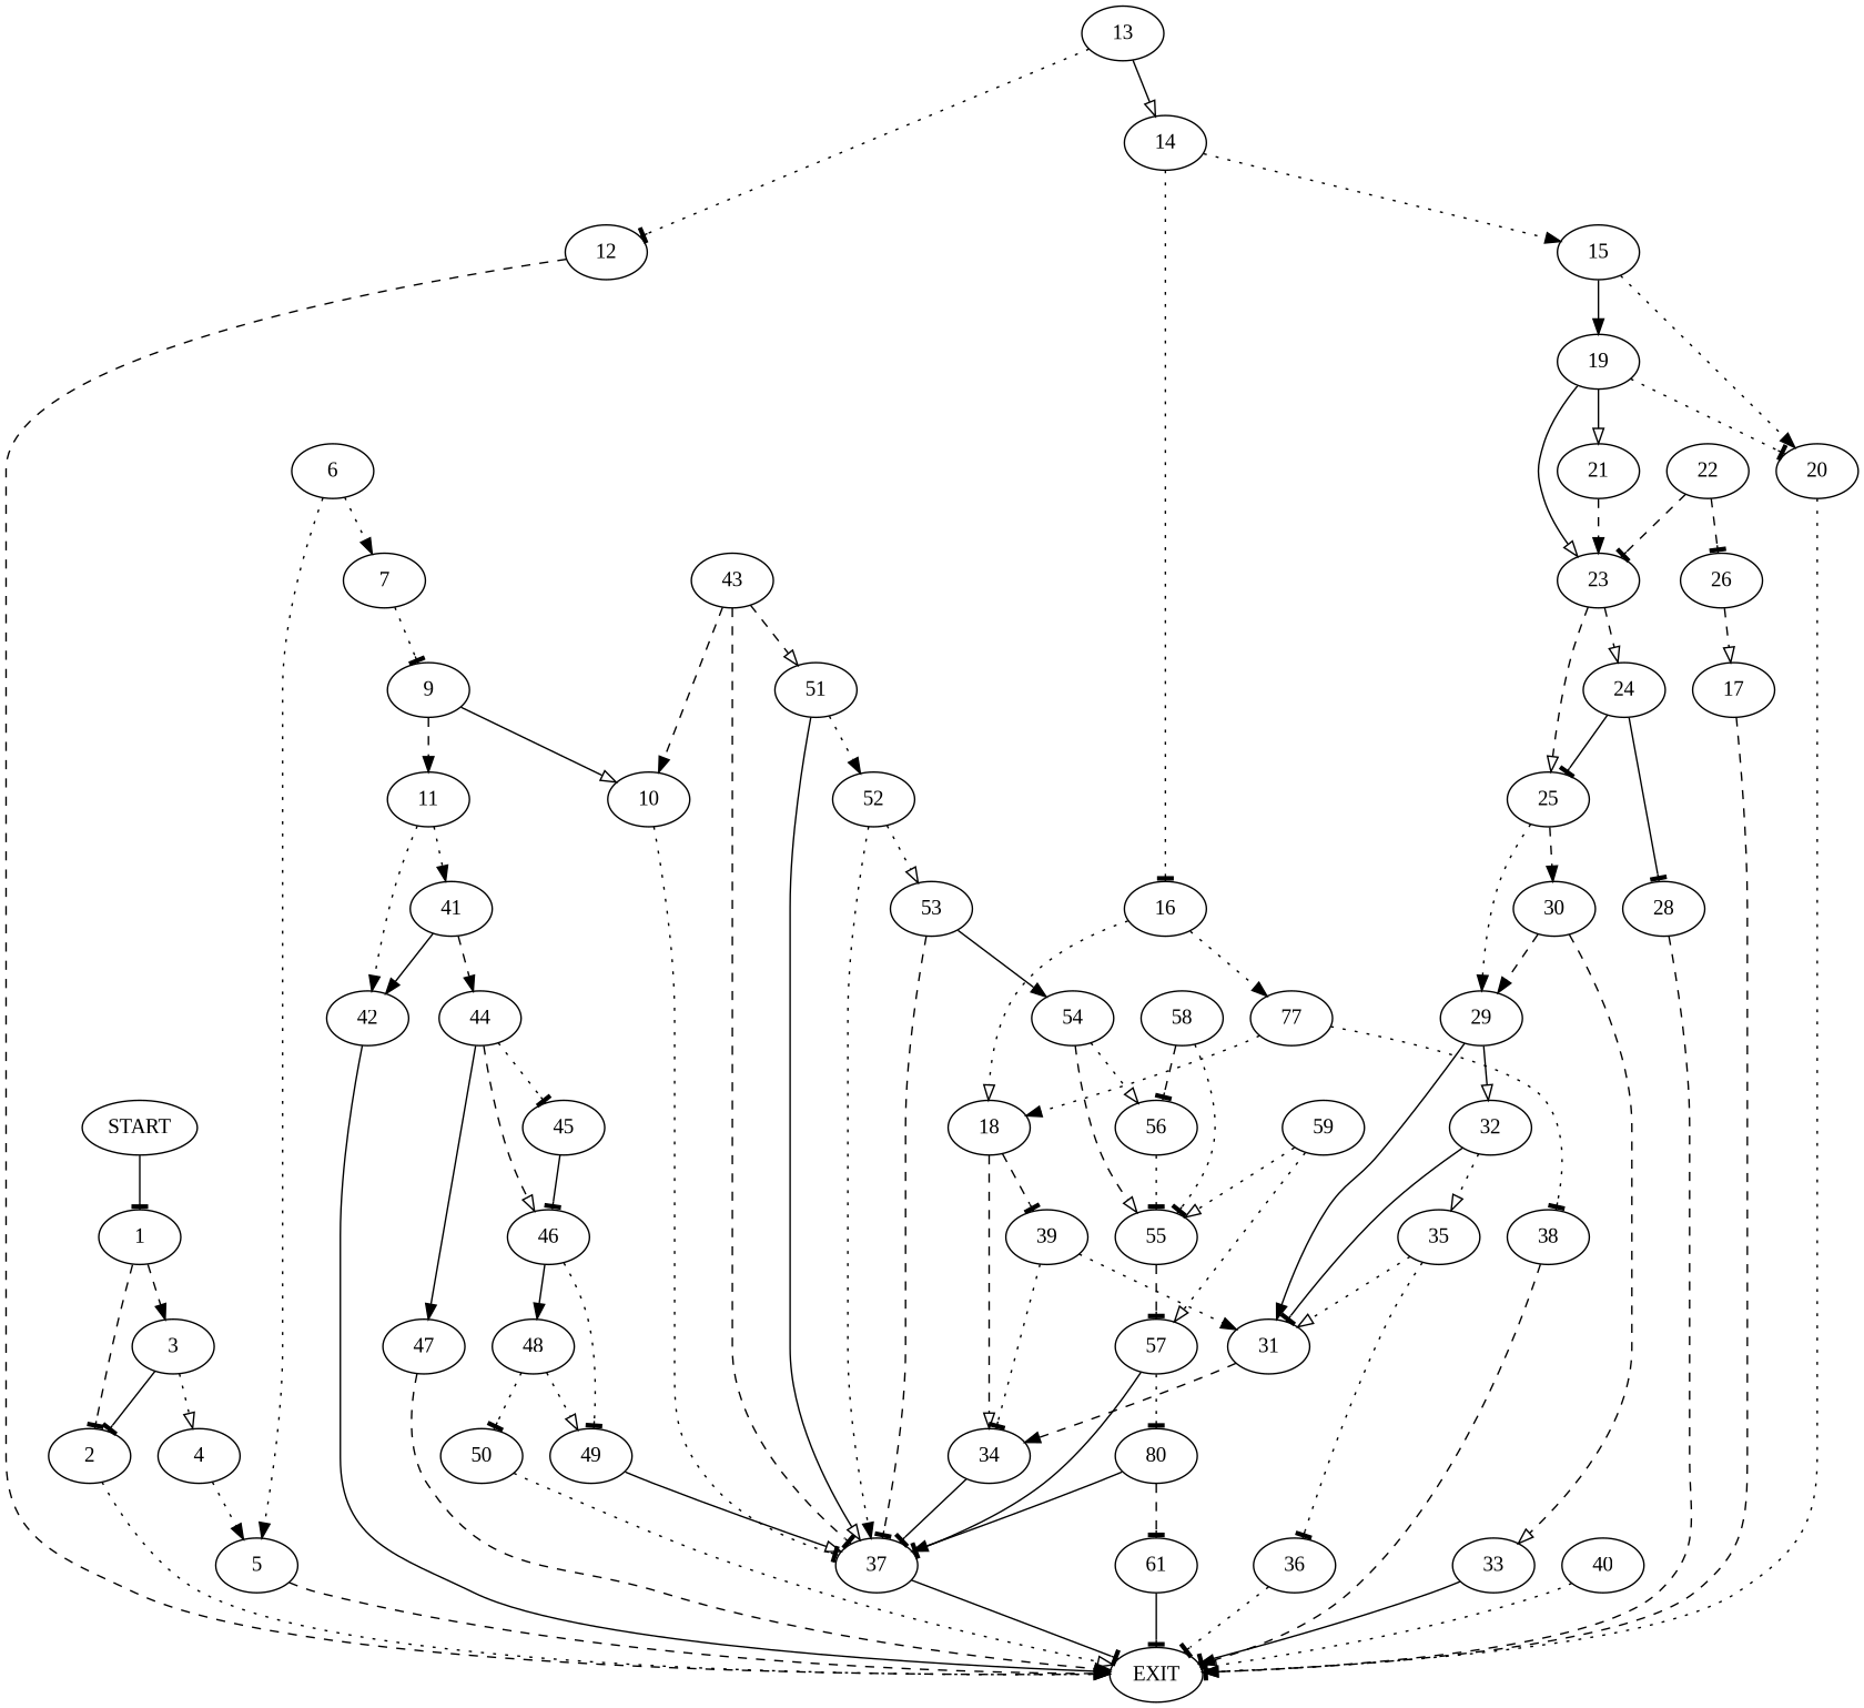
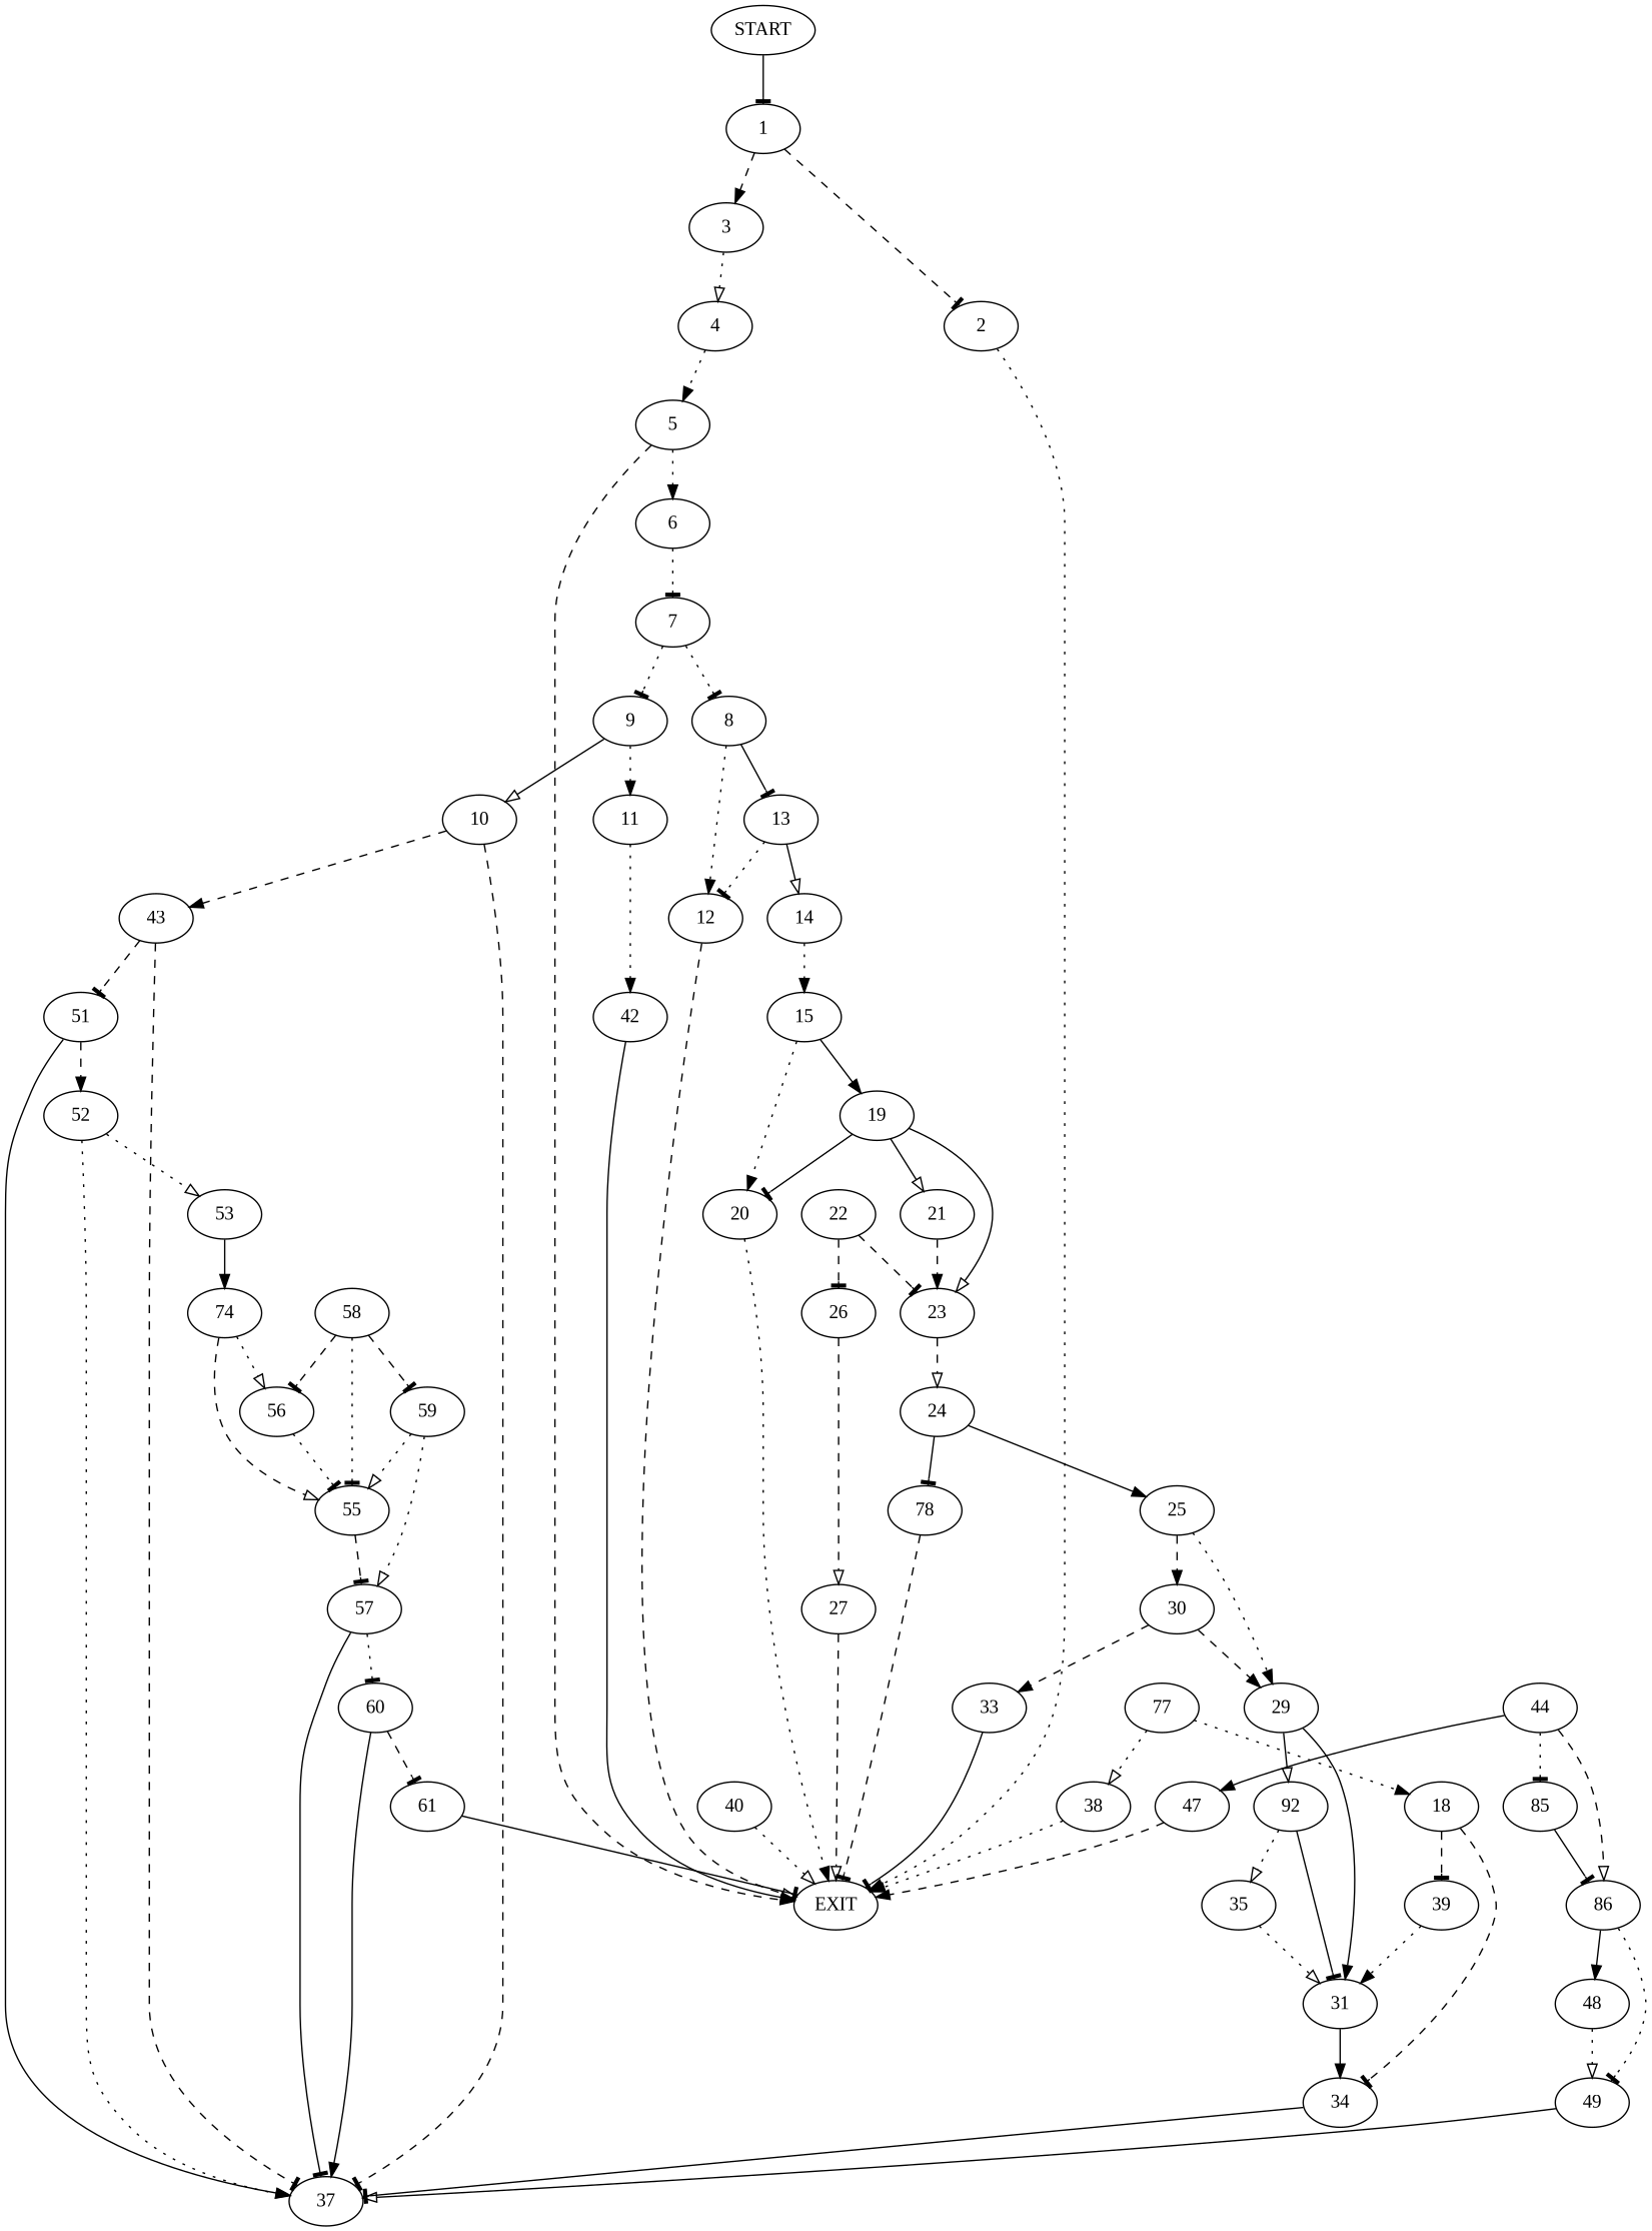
  digraph {
    fontname="Liberation Serif"
    node [fontname="Liberation Serif"]
    edge [arrowhead=tee fontname="Liberation Serif" style=dotted]
    n1 [label=START]
    1
    2
    3
    n5 [label=EXIT]
    4
    5
    6
    7
+   8
    9
    12
    13
    10
    11
    14
    37
    43
-   41
    42
    51
    44
    15
-   16
    19
    20
    n27 [label=77]
    18
    21
    23
    38
    34
    39
    31
    22
    26
    24
    25
-   27 [label=17]
-   28
+   27
+   28 [label=78]
    29
    30
-   32
+   32 [label=92]
    33
    35
-   36
    40
-   45
-   46
+   45 [label=85]
+   46 [label=86]
    47
    52
    48
    49
-   50
    53
-   54
+   54 [label=74]
    55
    56
    57
-   60 [label=80]
+   60
    58
    59
    61
    n1 -> 1 [style=solid]
    1 -> 2 [style=dashed]
    1 -> 3 [arrowhead=normal style=dashed]
    2 -> n5 [arrowhead=normal]
-   3 -> 2 [style=solid]
    3 -> 4 [arrowhead=onormal]
    4 -> 5 [arrowhead=normal]
    5 -> n5 [arrowhead=normal style=dashed]
-   6 -> 5 [arrowhead=normal]
-   6 -> 7 [arrowhead=normal]
+   5 -> 6 [arrowhead=normal]
+   6 -> 7
+   7 -> 8
    7 -> 9
+   8 -> 12 [arrowhead=normal]
+   8 -> 13 [style=solid]
    9 -> 10 [arrowhead=onormal style=solid]
-   9 -> 11 [arrowhead=normal style=dashed]
+   9 -> 11 [arrowhead=normal]
    12 -> n5 [arrowhead=onormal style=dashed]
    13 -> 12
    13 -> 14 [arrowhead=onormal style=solid]
-   10 -> 37
-   43 -> 10 [arrowhead=normal style=dashed]
-   11 -> 41 [arrowhead=normal]
+   10 -> 37 [style=dashed]
+   10 -> 43 [arrowhead=normal style=dashed]
    11 -> 42 [arrowhead=normal]
    14 -> 15 [arrowhead=normal]
-   14 -> 16
-   37 -> n5 [style=solid]
    43 -> 37 [style=dashed]
-   43 -> 51 [arrowhead=onormal style=dashed]
-   41 -> 42 [arrowhead=normal style=solid]
-   41 -> 44 [arrowhead=normal style=dashed]
+   43 -> 51 [style=dashed]
    42 -> n5 [arrowhead=normal style=solid]
    51 -> 37 [arrowhead=onormal style=solid]
-   51 -> 52 [arrowhead=normal]
+   51 -> 52 [arrowhead=normal style=dashed]
    44 -> 45
    44 -> 46 [arrowhead=onormal style=dashed]
    44 -> 47 [arrowhead=normal style=solid]
    15 -> 19 [arrowhead=normal style=solid]
    15 -> 20 [arrowhead=normal]
-   16 -> n27 [arrowhead=normal]
-   16 -> 18 [arrowhead=onormal]
-   19 -> 20
+   19 -> 20 [style=solid]
    19 -> 21 [arrowhead=onormal style=solid]
    19 -> 23 [arrowhead=onormal style=solid]
    20 -> n5 [arrowhead=normal]
    n27 -> 18 [arrowhead=normal]
-   n27 -> 38
-   18 -> 34 [arrowhead=onormal style=dashed]
+   n27 -> 38 [arrowhead=onormal]
+   18 -> 34 [style=dashed]
    18 -> 39 [style=dashed]
    21 -> 23 [arrowhead=normal style=dashed]
    23 -> 24 [arrowhead=onormal style=dashed]
-   23 -> 25 [arrowhead=onormal style=dashed]
-   38 -> n5 [arrowhead=normal style=dashed]
+   38 -> n5 [arrowhead=normal]
    34 -> 37 [style=solid]
-   39 -> 34
    39 -> 31 [arrowhead=normal]
-   31 -> 34 [arrowhead=normal style=dashed]
+   31 -> 34 [arrowhead=normal style=solid]
    22 -> 23 [style=dashed]
    22 -> 26 [style=dashed]
    26 -> 27 [arrowhead=onormal style=dashed]
-   24 -> 25 [style=solid]
+   24 -> 25 [arrowhead=normal style=solid]
    24 -> 28 [style=solid]
    25 -> 29 [arrowhead=normal]
    25 -> 30 [arrowhead=normal style=dashed]
    27 -> n5 [arrowhead=onormal style=dashed]
    28 -> n5 [style=dashed]
    29 -> 31 [arrowhead=normal style=solid]
    29 -> 32 [arrowhead=onormal style=solid]
    30 -> 29 [arrowhead=normal style=dashed]
-   30 -> 33 [arrowhead=onormal style=dashed]
+   30 -> 33 [arrowhead=normal style=dashed]
    32 -> 31 [style=solid]
    32 -> 35 [arrowhead=onormal]
    33 -> n5 [style=solid]
    35 -> 31 [arrowhead=onormal]
-   35 -> 36
-   36 -> n5
    40 -> n5 [arrowhead=onormal]
    45 -> 46 [style=solid]
    46 -> 48 [arrowhead=normal style=solid]
    46 -> 49
    47 -> n5 [arrowhead=normal style=dashed]
    52 -> 37 [arrowhead=normal]
    52 -> 53 [arrowhead=onormal]
    48 -> 49 [arrowhead=onormal]
-   48 -> 50
    49 -> 37 [arrowhead=onormal style=solid]
-   50 -> n5 [arrowhead=onormal]
-   53 -> 37 [style=dashed]
    53 -> 54 [arrowhead=normal style=solid]
    54 -> 55 [arrowhead=onormal style=dashed]
    54 -> 56 [arrowhead=onormal]
    55 -> 57 [style=dashed]
    56 -> 55
    57 -> 37 [style=solid]
    57 -> 60
    60 -> 37 [arrowhead=normal style=solid]
    60 -> 61 [style=dashed]
    58 -> 55
    58 -> 56 [style=dashed]
+   58 -> 59 [style=dashed]
    59 -> 55 [arrowhead=onormal]
    59 -> 57 [arrowhead=onormal]
    61 -> n5 [style=solid]
  }
